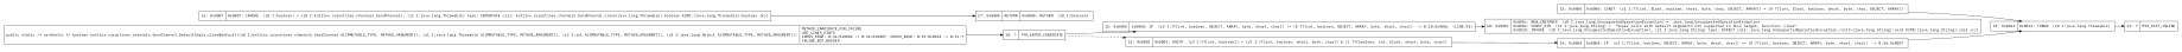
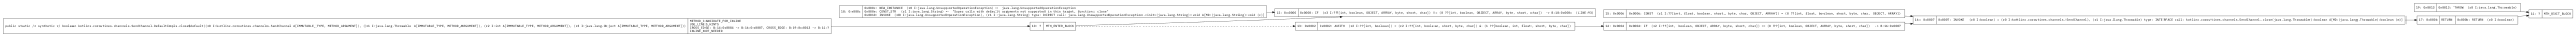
  digraph {
    fontname="IBM Plex Mono"
    rankdir=LR
    node [fontname="IBM Plex Mono" shape=record]
    edge [fontname="IBM Plex Mono"]
-   n1 [label="{10\:\ ?|MTH_ENTER_CANDIDATE\l}"]
+   n1 [label="{10\:\ ?|MTH_ENTER_BLOCK\l}"]
    n2 [label="{12\:\ 0x0000|0x0000: IF  (r3 I:??[int, boolean, OBJECT, ARRAY, byte, short, char]) != (0 ??[int, boolean, OBJECT, ARRAY, byte, short, char])  \-\> B:18:0x000c  (LINE:93)\l}"]
    n3 [label="{13\:\ 0x0002|0x0002: ARITH  (r2 I:??[int, boolean]) = (r2 I:??[int, boolean, short, byte, char]) & (1 ??[boolean, int, float, short, byte, char]) \l}"]
    n4 [label="{18\:\ 0x000c|0x000c: NEW_INSTANCE  (r0 I:java.lang.UnsupportedOperationException) =  java.lang.UnsupportedOperationException \l0x000e: CONST_STR  (r1 I:java.lang.String) =  \"Super calls with default arguments not supported in this target, function: close\" \l0x0010: INVOKE  (r0 I:java.lang.UnsupportedOperationException), (r1 I:java.lang.String) type: DIRECT call: java.lang.UnsupportedOperationException.\<init\>(java.lang.String):void A[MD:(java.lang.String):void (c)]\l}"]
    n5 [label="{14\:\ 0x0004|0x0004: IF  (r2 I:??[int, boolean, OBJECT, ARRAY, byte, short, char]) == (0 ??[int, boolean, OBJECT, ARRAY, byte, short, char])  \-\> B:16:0x0007 \l}"]
    n6 [label="{16\:\ 0x0007|0x0007: INVOKE  (r0 I:boolean) = (r0 I:kotlinx.coroutines.channels.SendChannel), (r1 I:java.lang.Throwable) type: INTERFACE call: kotlinx.coroutines.channels.SendChannel.close(java.lang.Throwable):boolean A[MD:(java.lang.Throwable):boolean (m)]\l}"]
    n7 [label="{15\:\ 0x0006|0x0006: CONST  (r1 I:??[int, float, boolean, short, byte, char, OBJECT, ARRAY]) = (0 ??[int, float, boolean, short, byte, char, OBJECT, ARRAY]) \l}"]
    n8 [label="{17\:\ 0x000b|RETURN\l|0x000b: RETURN  (r0 I:boolean) \l}"]
-   n9 [label="{11\:\ ?|MTH_EXIT_INLINE\l}"]
+   n9 [label="{11\:\ ?|MTH_EXIT_BLOCK\l}"]
    n10 [label="{19\:\ 0x0013|0x0013: THROW  (r0 I:java.lang.Throwable) \l}"]
    n11 [label="{public static \/* synthetic *\/ boolean kotlinx.coroutines.channels.SendChannel.DefaultImpls.close$default((r0 I:kotlinx.coroutines.channels.SendChannel A[IMMUTABLE_TYPE, METHOD_ARGUMENT]), (r1 I:java.lang.Throwable A[IMMUTABLE_TYPE, METHOD_ARGUMENT]), (r2 I:int A[IMMUTABLE_TYPE, METHOD_ARGUMENT]), (r3 I:java.lang.Object A[IMMUTABLE_TYPE, METHOD_ARGUMENT]))  | METHOD_CANDIDATE_FOR_INLINE\lUSE_LINES_HINTS\lCROSS_EDGE: B:14:0x0004 \-\> B:16:0x0007, CROSS_EDGE: B:19:0x0013 \-\> B:11:?\lINLINE_NOT_NEEDED\l}"]
    n1 -> n2
    n1 -> n3 [style=dashed]
-   n2 -> n4
+   n4 -> n2
    n3 -> n5
-   n5 -> n10
+   n5 -> n6
    n6 -> n8
-   n7 -> n10
+   n7 -> n6
+   n8 -> n9
    n10 -> n9
    n11 -> n1
  }
